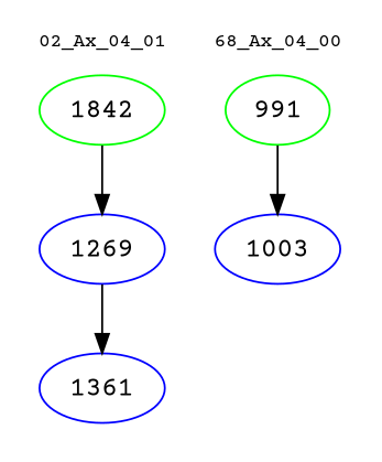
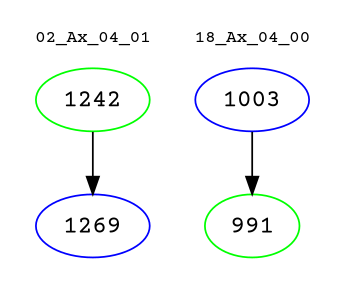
  digraph {
    fontname="Courier Prime"
    node [color=blue fontname="Courier Prime"]
    edge [color=black fontname="Courier Prime"]
    n1 [label=1269]
-   n2 [color=green label=1842]
-   n3 [label=1361]
+   n2 [color=green label=1242]
    n4 [label=1003]
    n5 [color=green label=991]
    subgraph cluster_1 {
      color=white
      fontsize=10
      label="02_Ax_04_01"
      n1
      n2
-     n3
    }
    subgraph cluster_2 {
      color=white
      fontsize=10
-     label="68_Ax_04_00"
+     label="18_Ax_04_00"
      n4
      n5
    }
-   n1 -> n3
    n2 -> n1
-   n5 -> n4
+   n4 -> n5
  }
